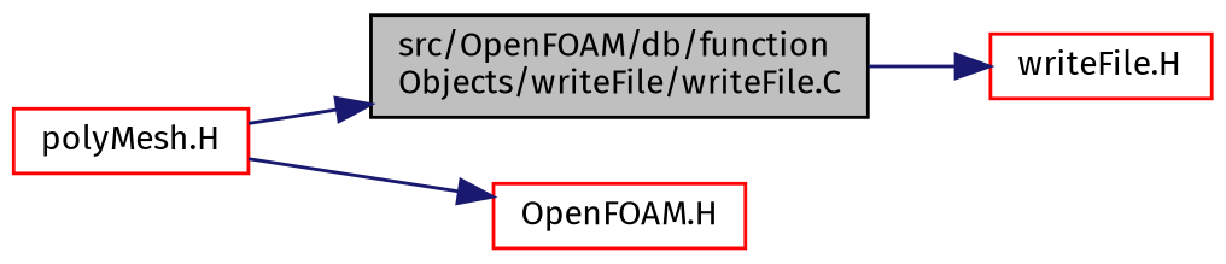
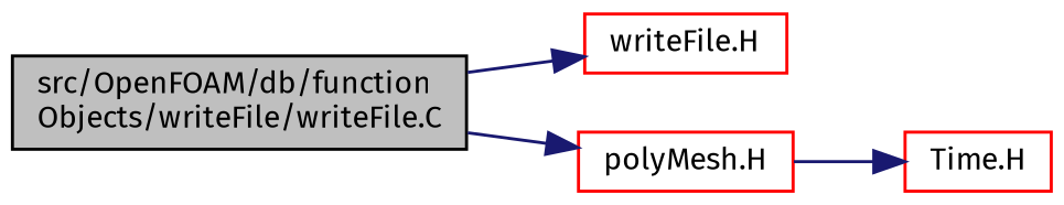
  digraph {
    fontname="Fira Sans"
    rankdir=LR
    node [color=red fontname="Fira Sans" fontsize=10 shape=record]
    edge [color=midnightblue fontname="Fira Sans" fontsize=10 labelfontname=Helvetica labelfontsize=10 style=solid]
    n1 [color=black fillcolor=grey75 fontcolor=black height=0.2 label="src/OpenFOAM/db/function\lObjects/writeFile/writeFile.C" style=filled width=0.4]
    n2 [height=0.2 label="writeFile.H" width=0.4]
    n3 [height=0.2 label="polyMesh.H" width=0.4]
-   n4 [height=0.2 label="OpenFOAM.H" width=0.4]
+   n4 [height=0.2 label="Time.H" width=0.4]
    n1 -> n2
-   n3 -> n1
+   n1 -> n3
    n3 -> n4
  }
